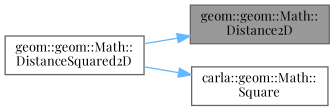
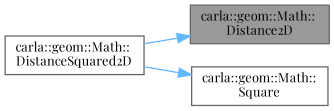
  digraph {
    fontname="Playfair Display"
    rankdir=LR
    node [color=grey40 fillcolor=white fontname="Playfair Display" fontsize=10 shape=box style=filled]
    edge [color=steelblue1 fontname="Playfair Display" fontsize=10 labelfontname=Helvetica labelfontsize=10 style=solid]
-   n1 [color=gray40 fillcolor=grey60 fontcolor=black height=0.2 label="geom::geom::Math::\lDistance2D" width=0.4]
-   n2 [height=0.2 label="geom::geom::Math::\lDistanceSquared2D" width=0.4]
+   n1 [color=gray40 fillcolor=grey60 fontcolor=black height=0.2 label="carla::geom::Math::\lDistance2D" width=0.4]
+   n2 [height=0.2 label="carla::geom::Math::\lDistanceSquared2D" width=0.4]
    n3 [height=0.2 label="carla::geom::Math::\lSquare" width=0.4]
    n2 -> n1
    n2 -> n3
  }
